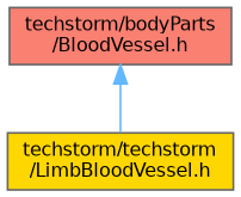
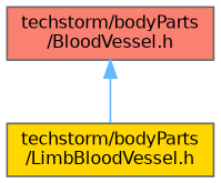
  digraph {
    fontname="DejaVu Sans"
    node [fontname="DejaVu Sans" fontsize=10 shape=box style=filled]
    n1 [color=gray40 fillcolor=salmon fontcolor=black height=0.2 label="techstorm/bodyParts\l/BloodVessel.h" width=0.4]
-   n2 [color=grey40 fillcolor=gold height=0.2 label="techstorm/techstorm\l/LimbBloodVessel.h" width=0.4]
+   n2 [color=grey40 fillcolor=gold height=0.2 label="techstorm/bodyParts\l/LimbBloodVessel.h" width=0.4]
    n1 -> n2 [color=steelblue1 dir=back fontname="DejaVu Sans" fontsize=10 labelfontname=Helvetica labelfontsize=10 style=solid]
  }
